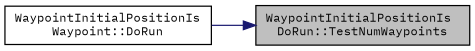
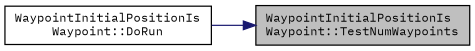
  digraph {
    rankdir=RL
    fontname="IBM Plex Mono"
    node [color=black fontname="IBM Plex Mono" fontsize=10 shape=record style=filled]
-   n1 [fillcolor=grey75 fontcolor=black height=0.2 label="WaypointInitialPositionIs\lDoRun::TestNumWaypoints" width=0.4]
+   n1 [fillcolor=grey75 fontcolor=black height=0.2 label="WaypointInitialPositionIs\lWaypoint::TestNumWaypoints" width=0.4]
    n2 [fillcolor=white height=0.2 label="WaypointInitialPositionIs\lWaypoint::DoRun" width=0.4]
    n1 -> n2 [color=midnightblue dir=back fontname="IBM Plex Mono" fontsize=10 labelfontname=Helvetica labelfontsize=10 style=solid]
  }
